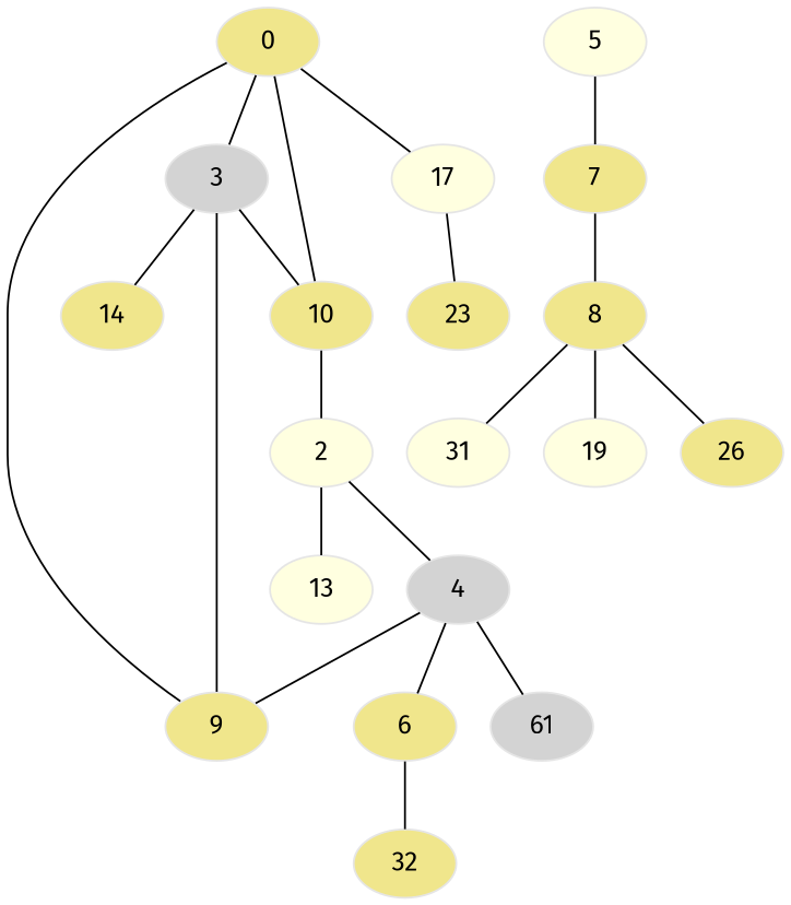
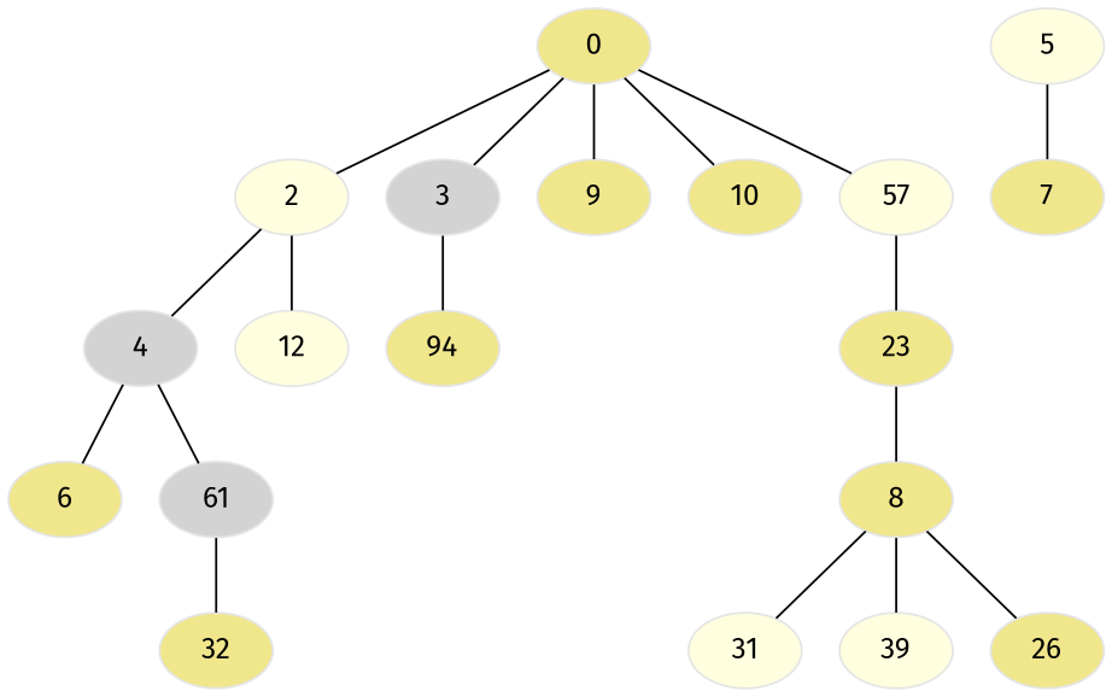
  graph {
    fontname="Fira Sans"
    node [color=gray90 fillcolor=khaki fontname="Fira Sans" style=filled]
    edge [fontname="Fira Sans" weight=1.0]
    n1 [label=0]
    2 [fillcolor=lightyellow]
    3 [fillcolor=lightgrey]
    9
    10
-   17 [fillcolor=lightyellow]
+   17 [fillcolor=lightyellow label=57]
    4 [fillcolor=lightgrey]
-   13 [fillcolor=lightyellow]
-   14
+   13 [fillcolor=lightyellow label=12]
+   14 [label=94]
    23
    6
    n12 [fillcolor=lightgrey label=61]
    n13 [label=32]
    n14 [fillcolor=lightyellow label=31]
    8
-   19 [fillcolor=lightyellow]
+   19 [fillcolor=lightyellow label=39]
    n17 [label=26]
    5 [fillcolor=lightyellow]
    7
-   10 -- 2
+   n1 -- 2
    n1 -- 3
    n1 -- 9
    n1 -- 10
    n1 -- 17
    2 -- 4
    2 -- 13
-   3 -- 9
-   3 -- 10
    3 -- 14
    17 -- 23
-   4 -- 9
    4 -- 6
    4 -- n12
-   6 -- n13 [weight=2.0]
+   n12 -- n13 [weight=2.0]
    8 -- n14
    8 -- 19 [weight=2.0]
    8 -- n17
    5 -- 7
-   7 -- 8
+   23 -- 8
  }
